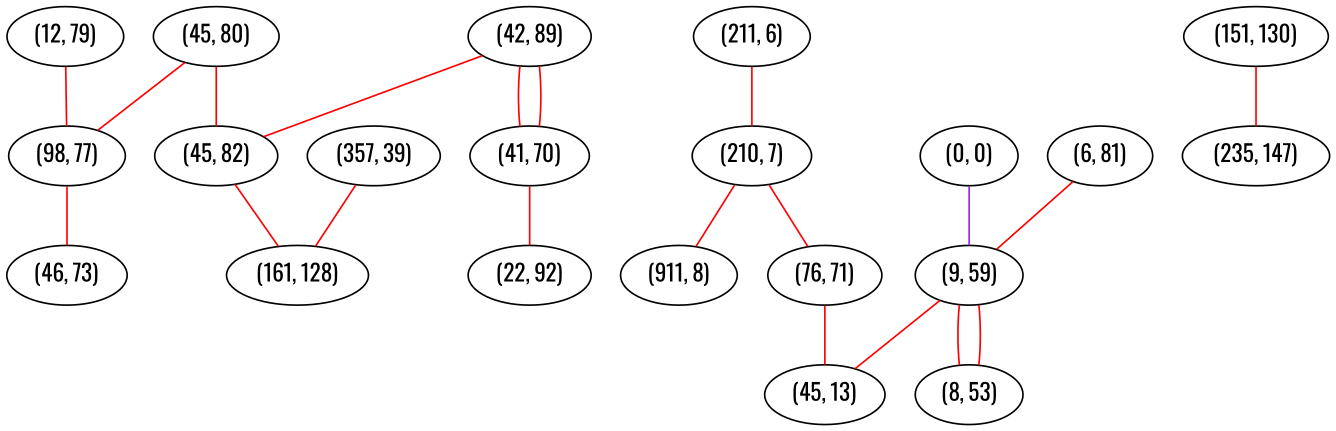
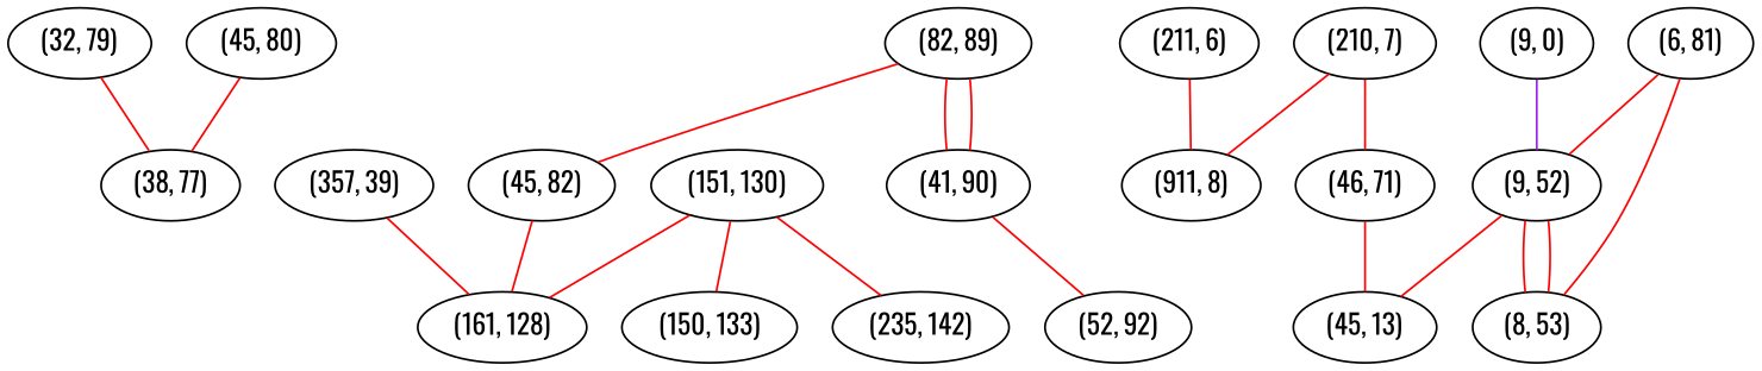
  graph {
    fontname=Oswald
    node [fontname=Oswald]
    edge [color=red fontname=Oswald weight=1]
-   "(32, 79)" [label="(12, 79)"]
-   "(38, 77)" [label="(98, 77)"]
-   "(46, 73)"
+   "(32, 79)"
+   "(38, 77)"
    "(45, 80)"
    "(45, 82)"
    n6 [label="(161, 128)"]
    n7 [label="(357, 39)"]
    "(211, 6)"
    "(210, 7)"
    n10 [label="(911, 8)"]
-   "(46, 71)" [label="(76, 71)"]
+   "(46, 71)"
    "(151, 130)"
-   "(235, 147)"
+   "(150, 133)"
+   "(235, 147)" [label="(235, 142)"]
    n15 [label="(45, 13)"]
-   "(0, 0)"
-   "(9, 52)" [label="(9, 59)"]
+   "(0, 0)" [label="(9, 0)"]
+   "(9, 52)"
    "(8, 53)"
-   "(42, 89)"
-   "(41, 90)" [label="(41, 70)"]
-   "(22, 92)"
+   "(42, 89)" [label="(82, 89)"]
+   "(41, 90)"
+   "(22, 92)" [label="(52, 92)"]
    "(6, 81)"
    "(32, 79)" -- "(38, 77)"
-   "(38, 77)" -- "(46, 73)"
    "(45, 80)" -- "(38, 77)"
-   "(45, 80)" -- "(45, 82)"
    "(45, 82)" -- n6
    n7 -- n6
-   "(211, 6)" -- "(210, 7)"
+   "(211, 6)" -- n10
    "(210, 7)" -- n10
    "(210, 7)" -- "(46, 71)"
    "(46, 71)" -- n15
+   "(151, 130)" -- n6
+   "(151, 130)" -- "(150, 133)"
    "(151, 130)" -- "(235, 147)"
    "(0, 0)" -- "(9, 52)" [color=purple weight=4]
    "(9, 52)" -- n15
    "(9, 52)" -- "(8, 53)"
    "(9, 52)" -- "(8, 53)"
    "(42, 89)" -- "(45, 82)"
    "(42, 89)" -- "(41, 90)"
    "(42, 89)" -- "(41, 90)"
    "(41, 90)" -- "(22, 92)"
    "(6, 81)" -- "(9, 52)"
+   "(6, 81)" -- "(8, 53)"
  }
